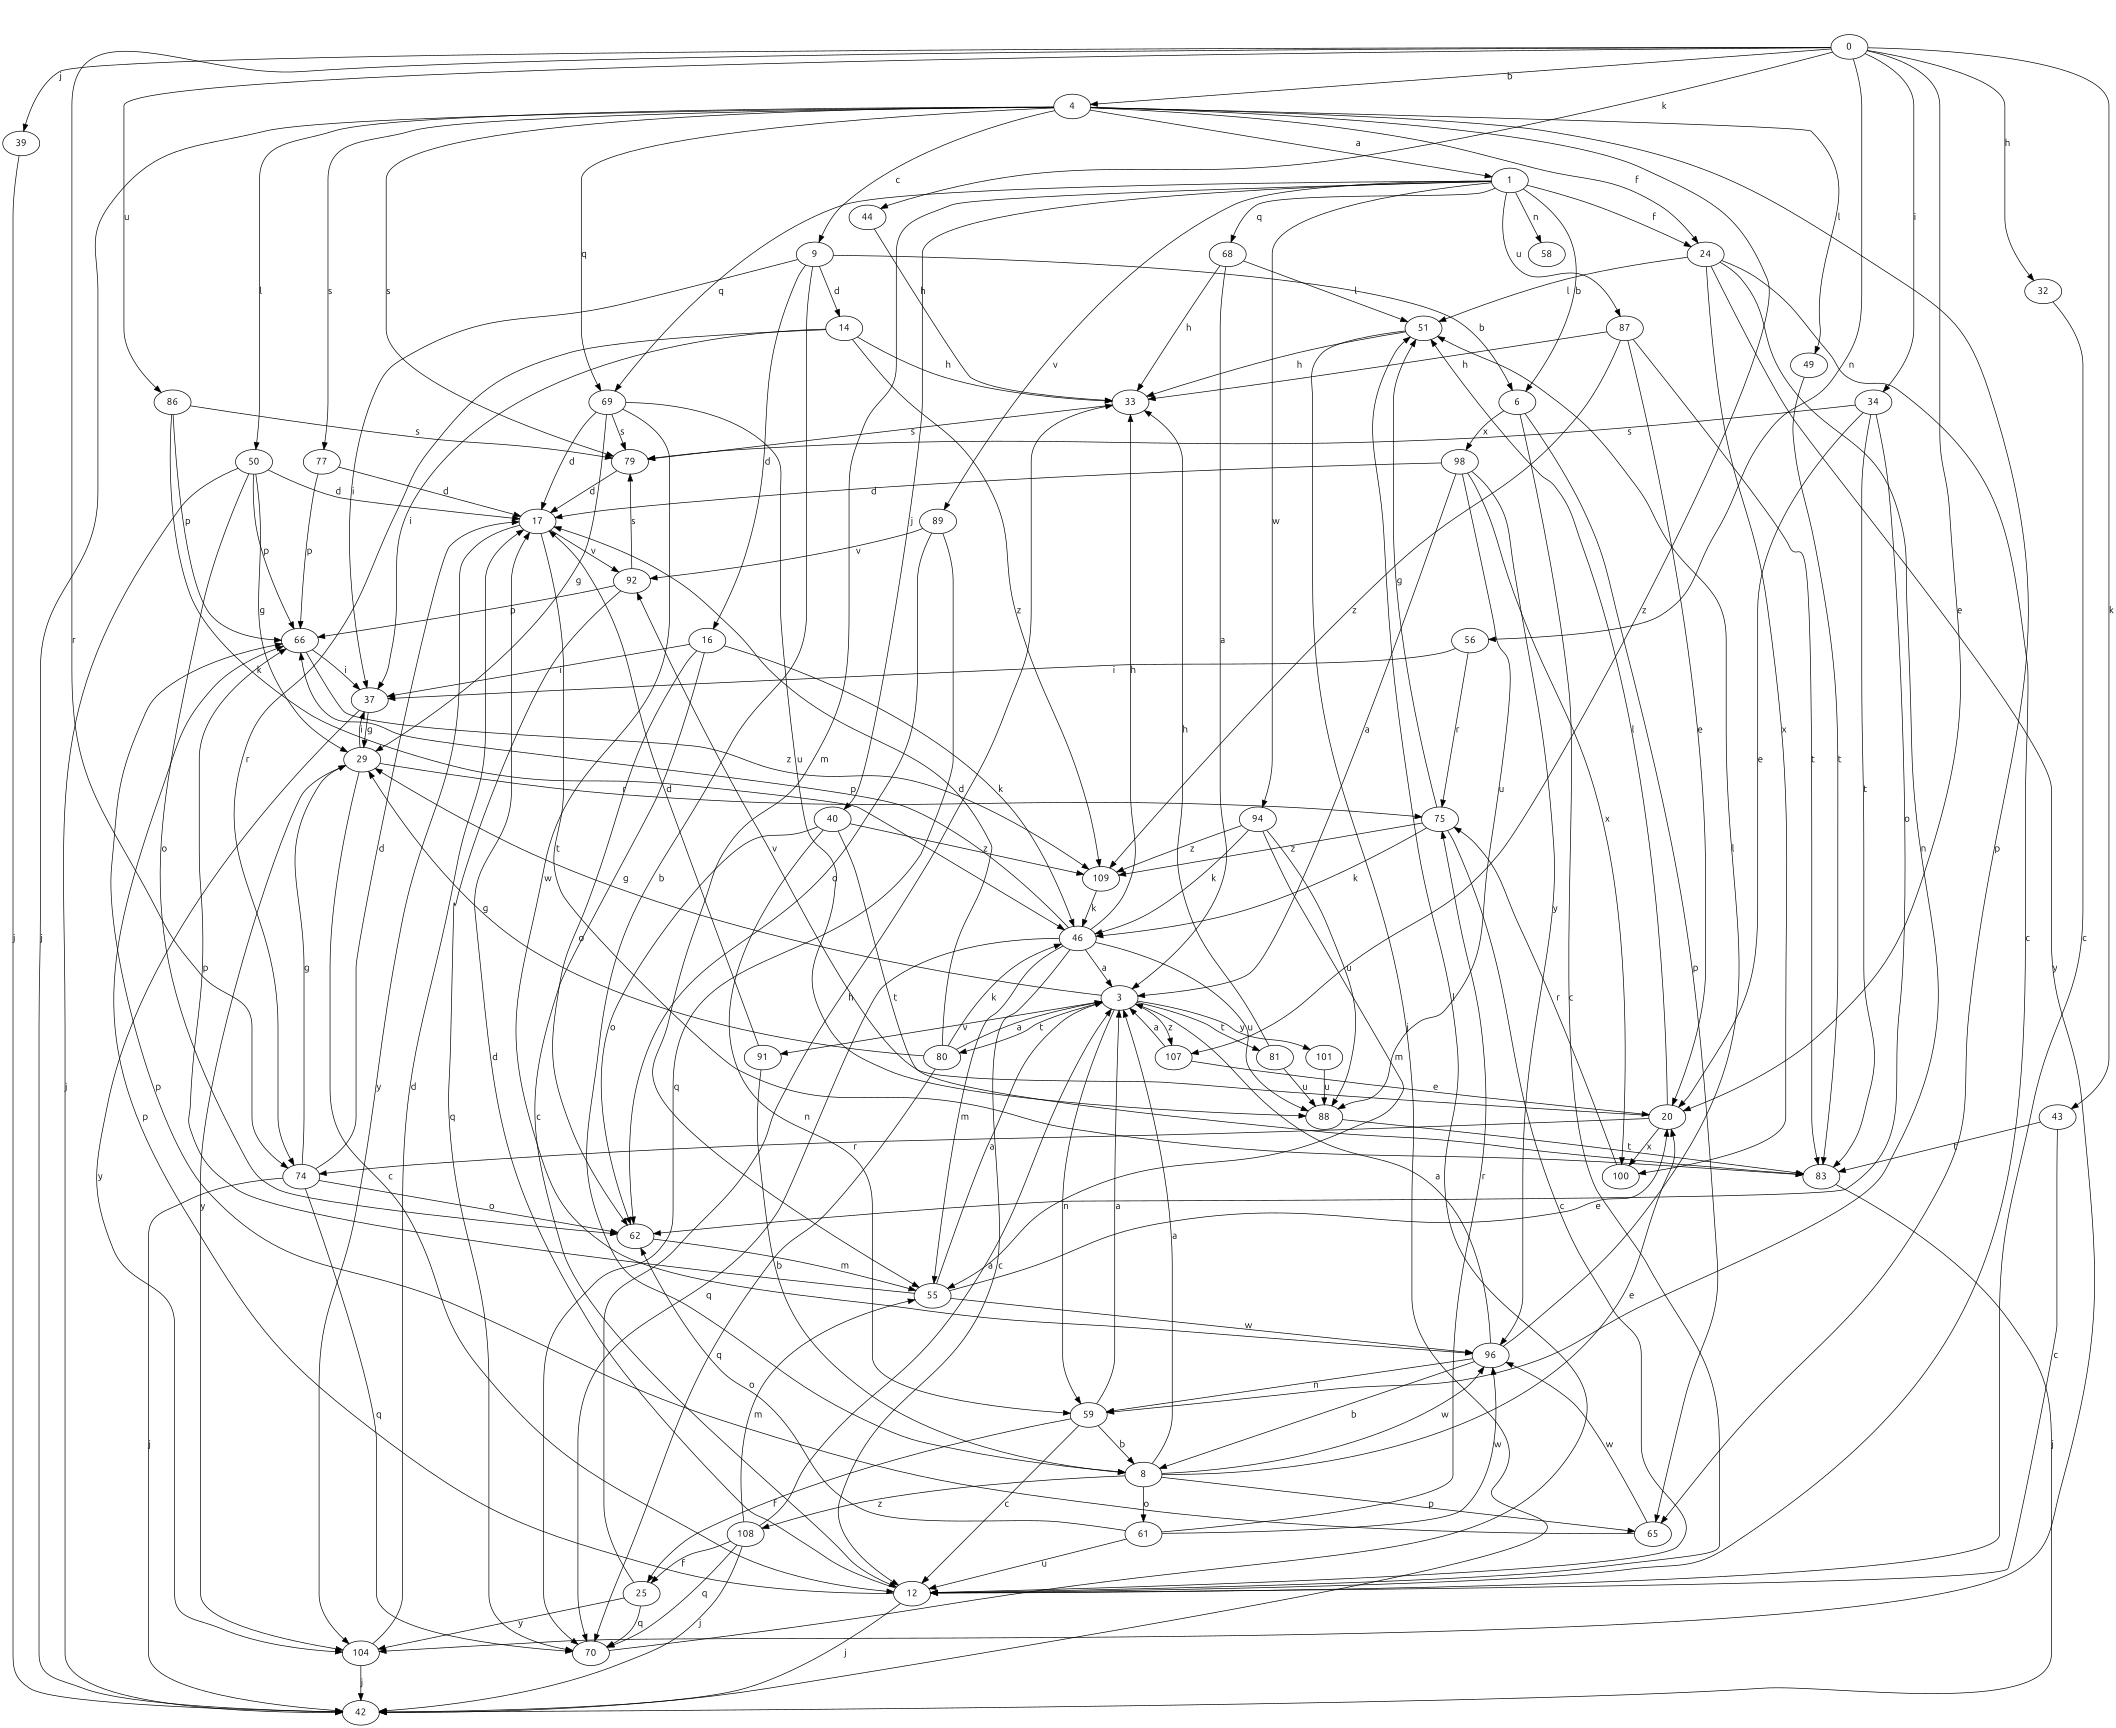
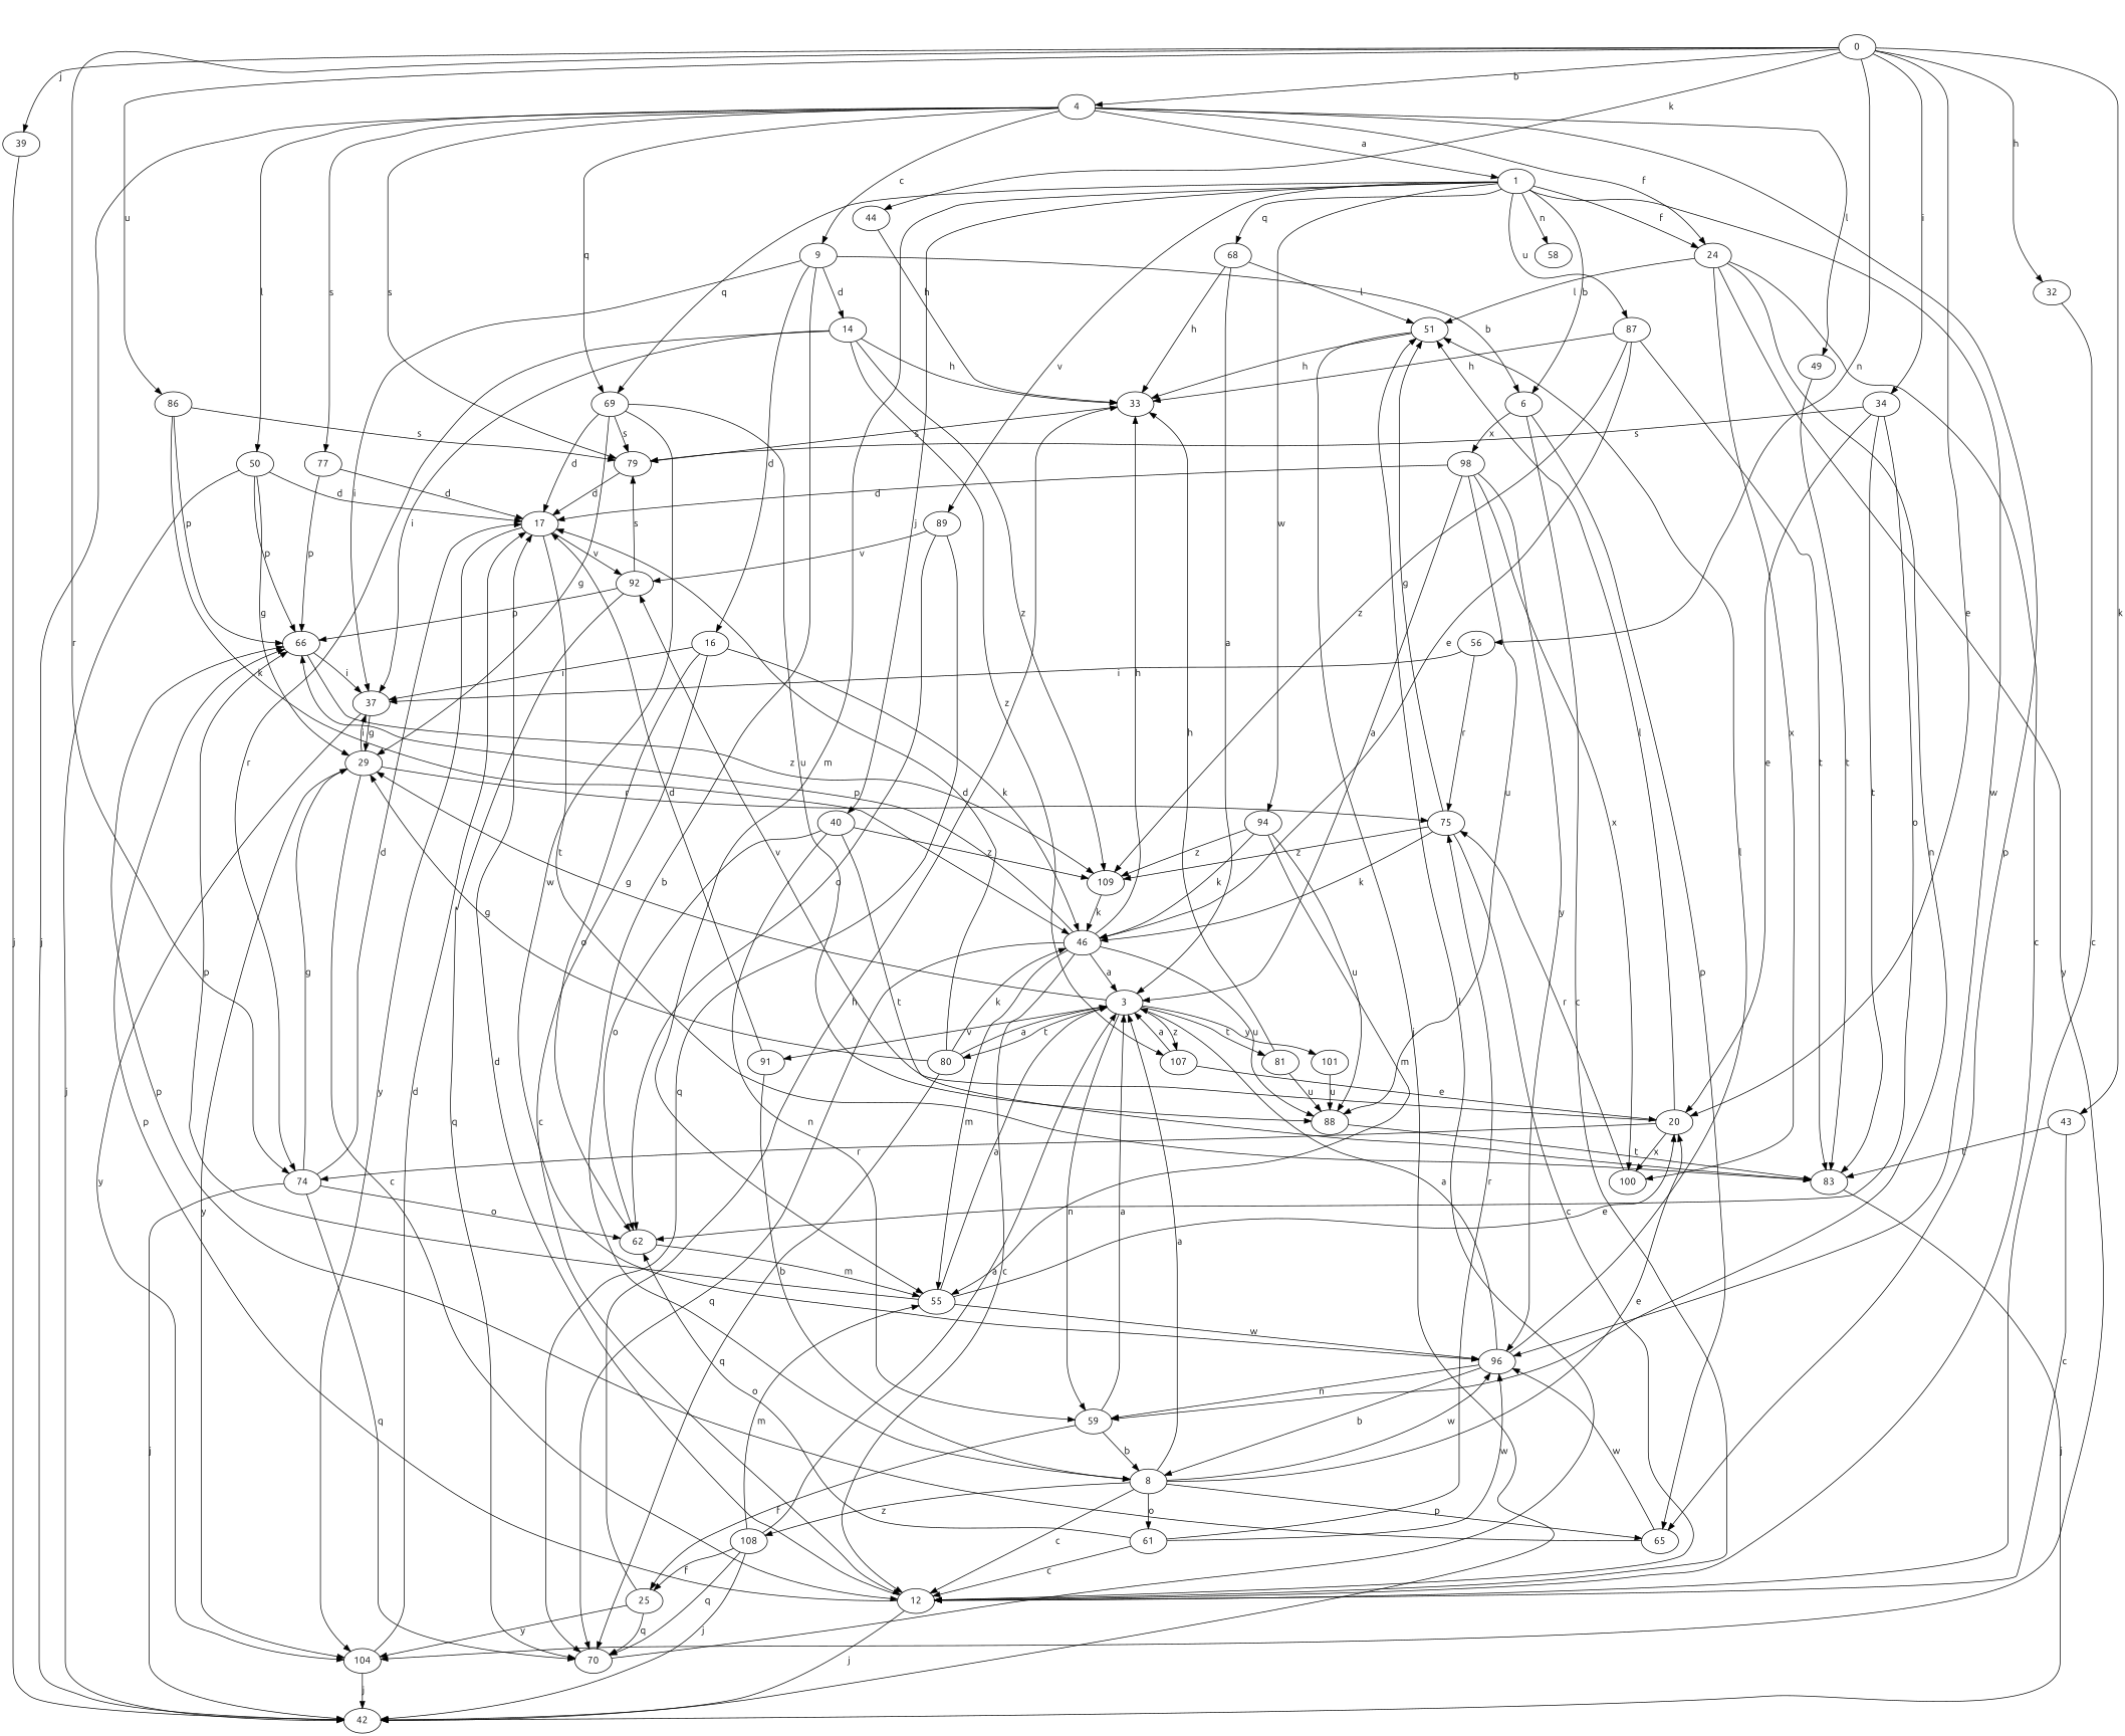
  strict digraph {
    fontname=Ubuntu
    node [fontname=Ubuntu]
    edge [fontname=Ubuntu]
    0
    4
    20
    32
    34
    39
    43
    44
    56
    74
    86
    1
    24
    69
    107
    9
    42
    49
    50
    65
    77
    79
    92
    51
    100
    12
    62
    83
    33
    37
    75
    29
    17
    70
    66
    46
    6
    40
    55
    58
    68
    87
    89
    94
    96
    98
    59
    104
    109
    3
    88
    8
    80
    81
    91
    101
    25
    14
    16
    61
    108
    0 -> 4 [label=b]
    0 -> 20 [label=e]
    0 -> 32 [label=h]
    0 -> 34 [label=i]
    0 -> 39 [label=j]
    0 -> 43 [label=k]
    0 -> 44 [label=k]
    0 -> 56 [label=n]
    0 -> 74 [label=r]
    0 -> 86 [label=u]
    4 -> 1 [label=a]
    4 -> 24 [label=f]
    4 -> 69 [label=q]
-   4 -> 107 [label=z]
+   14 -> 107 [label=z]
    4 -> 9 [label=c]
    4 -> 42 [label=j]
    4 -> 49 [label=l]
    4 -> 50 [label=l]
    4 -> 65 [label=p]
    4 -> 77 [label=s]
    4 -> 79 [label=s]
    20 -> 74 [label=r]
    20 -> 92 [label=v]
    20 -> 51 [label=l]
    20 -> 100 [label=x]
    32 -> 12 [label=c]
    34 -> 20 [label=e]
    34 -> 79 [label=s]
    34 -> 62 [label=o]
    34 -> 83 [label=t]
    39 -> 42 [label=j]
    43 -> 12 [label=c]
    43 -> 83 [label=t]
    44 -> 33 [label=h]
    56 -> 37 [label=i]
    56 -> 75 [label=r]
    74 -> 42 [label=j]
    74 -> 62 [label=o]
    74 -> 29 [label=g]
    74 -> 17 [label=d]
    74 -> 70 [label=q]
    86 -> 79 [label=s]
    86 -> 66 [label=p]
    86 -> 46 [label=k]
    1 -> 24 [label=f]
    1 -> 69 [label=q]
    1 -> 6 [label=b]
    1 -> 40 [label=j]
    1 -> 55 [label=m]
    1 -> 58 [label=n]
    1 -> 68 [label=q]
    1 -> 87 [label=u]
    1 -> 89 [label=v]
    1 -> 94 [label=w]
+   1 -> 96 [label=w]
    24 -> 51 [label=l]
    24 -> 100 [label=x]
    24 -> 12 [label=c]
    24 -> 59 [label=n]
    24 -> 104 [label=y]
    69 -> 79 [label=s]
    69 -> 29 [label=g]
    69 -> 17 [label=d]
    69 -> 96 [label=w]
    69 -> 88 [label=u]
    107 -> 20 [label=e]
    107 -> 3 [label=a]
    9 -> 37 [label=i]
    9 -> 6 [label=b]
    9 -> 8 [label=b]
    9 -> 14 [label=d]
    9 -> 16 [label=d]
    49 -> 83 [label=t]
    50 -> 42 [label=j]
-   50 -> 62 [label=o]
    50 -> 29 [label=g]
    50 -> 17 [label=d]
    50 -> 66 [label=p]
    65 -> 66 [label=p]
    65 -> 96 [label=w]
    77 -> 17 [label=d]
    77 -> 66 [label=p]
    79 -> 17 [label=d]
    92 -> 79 [label=s]
    92 -> 70 [label=q]
    92 -> 66 [label=p]
    51 -> 42 [label=j]
    51 -> 33 [label=h]
    100 -> 75 [label=r]
    12 -> 42 [label=j]
    12 -> 17 [label=d]
    12 -> 66 [label=p]
    62 -> 55 [label=m]
    83 -> 42 [label=j]
    33 -> 79 [label=s]
    37 -> 29 [label=g]
    37 -> 104 [label=y]
    75 -> 51 [label=g]
    75 -> 12 [label=c]
    75 -> 46 [label=k]
    75 -> 109 [label=z]
    29 -> 12 [label=c]
    29 -> 37 [label=i]
    29 -> 75 [label=r]
    29 -> 104 [label=y]
    17 -> 92 [label=v]
    17 -> 83 [label=t]
    17 -> 104 [label=y]
    70 -> 51 [label=l]
    66 -> 37 [label=i]
    66 -> 109 [label=z]
    46 -> 12 [label=c]
    46 -> 33 [label=h]
    46 -> 70 [label=q]
    46 -> 66 [label=p]
    46 -> 55 [label=m]
    46 -> 3 [label=a]
    46 -> 88 [label=u]
    6 -> 65 [label=p]
    6 -> 12 [label=c]
    6 -> 98 [label=x]
    40 -> 62 [label=o]
    40 -> 83 [label=t]
    40 -> 59 [label=n]
    40 -> 109 [label=z]
    55 -> 20 [label=e]
    55 -> 66 [label=p]
    55 -> 96 [label=w]
    55 -> 3 [label=a]
    68 -> 51 [label=l]
    68 -> 33 [label=h]
    68 -> 3 [label=a]
-   87 -> 20 [label=e]
+   87 -> 46 [label=e]
    87 -> 83 [label=t]
    87 -> 33 [label=h]
    87 -> 109 [label=z]
    89 -> 92 [label=v]
    89 -> 62 [label=o]
    89 -> 70 [label=q]
    94 -> 46 [label=k]
    94 -> 55 [label=m]
    94 -> 109 [label=z]
    94 -> 88 [label=u]
    96 -> 51 [label=l]
    96 -> 59 [label=n]
    96 -> 3 [label=a]
    96 -> 8 [label=b]
    98 -> 100 [label=x]
    98 -> 17 [label=d]
    98 -> 96 [label=y]
    98 -> 3 [label=a]
    98 -> 88 [label=u]
    59 -> 3 [label=a]
    59 -> 8 [label=b]
    59 -> 25 [label=f]
    104 -> 42 [label=j]
    104 -> 17 [label=d]
    109 -> 46 [label=k]
    3 -> 107 [label=z]
    3 -> 29 [label=g]
    3 -> 59 [label=n]
    3 -> 80 [label=t]
    3 -> 81 [label=t]
    3 -> 91 [label=v]
    3 -> 101 [label=y]
    88 -> 83 [label=t]
    8 -> 20 [label=e]
    8 -> 65 [label=p]
-   59 -> 12 [label=c]
+   8 -> 12 [label=c]
    8 -> 96 [label=w]
    8 -> 3 [label=a]
    8 -> 61 [label=o]
    8 -> 108 [label=z]
    80 -> 29 [label=g]
    80 -> 17 [label=d]
    80 -> 70 [label=q]
    80 -> 46 [label=k]
    80 -> 3 [label=a]
    81 -> 33 [label=h]
    81 -> 88 [label=u]
    91 -> 17 [label=d]
    91 -> 8 [label=b]
    101 -> 88 [label=u]
    25 -> 33 [label=h]
    25 -> 70 [label=q]
    25 -> 104 [label=y]
    14 -> 74 [label=r]
    14 -> 33 [label=h]
    14 -> 37 [label=i]
    14 -> 109 [label=z]
    16 -> 12 [label=c]
    16 -> 62 [label=o]
    16 -> 37 [label=i]
    16 -> 46 [label=k]
-   61 -> 12 [label=u]
+   61 -> 12 [label=c]
    61 -> 62 [label=o]
    61 -> 75 [label=r]
    61 -> 96 [label=w]
    108 -> 42 [label=j]
    108 -> 70 [label=q]
    108 -> 55 [label=m]
    108 -> 3 [label=a]
    108 -> 25 [label=f]
  }
